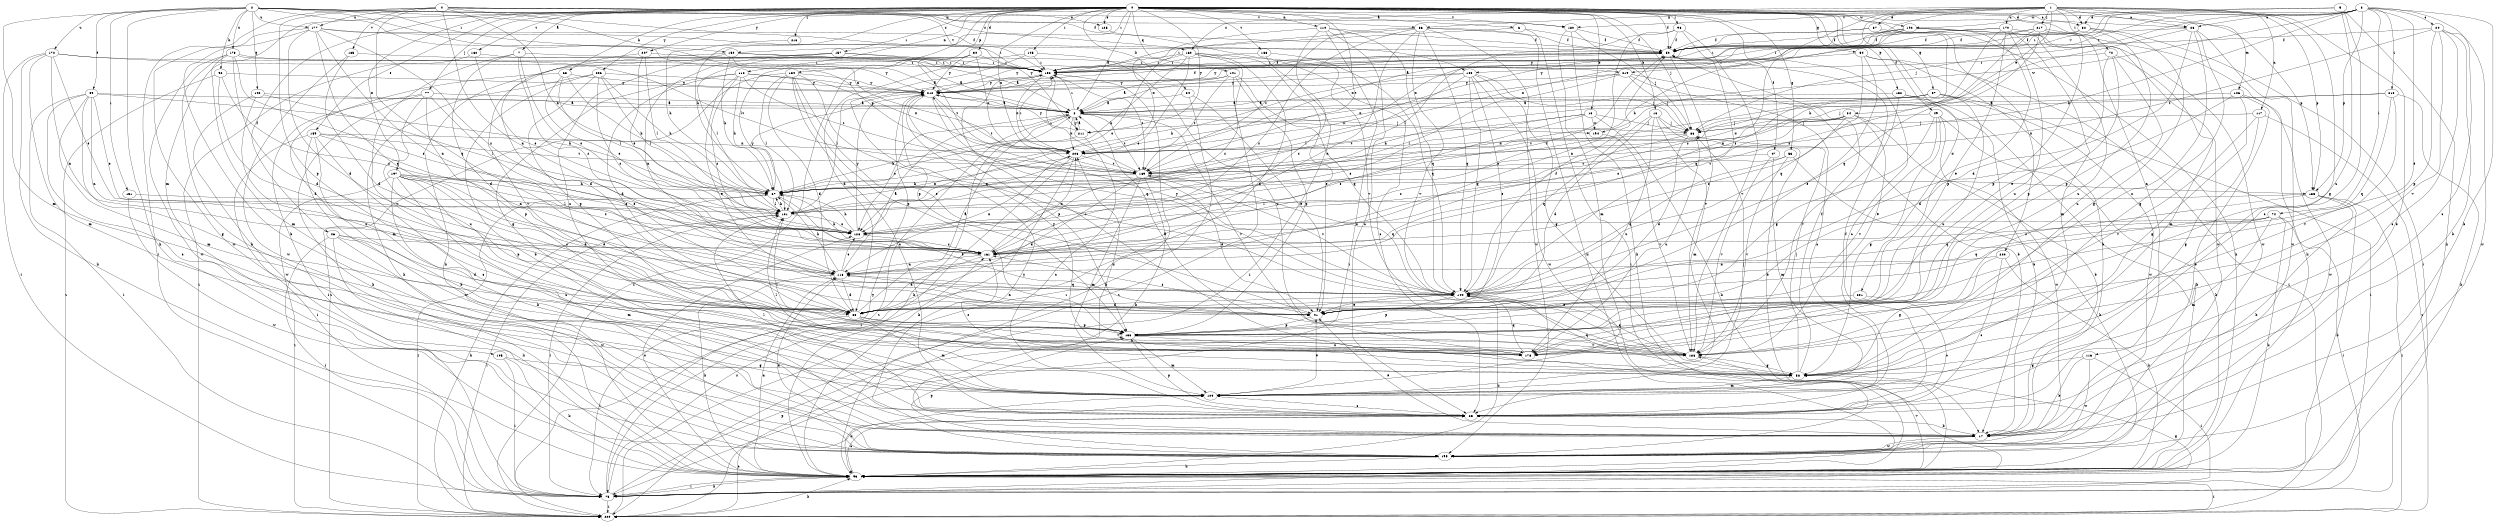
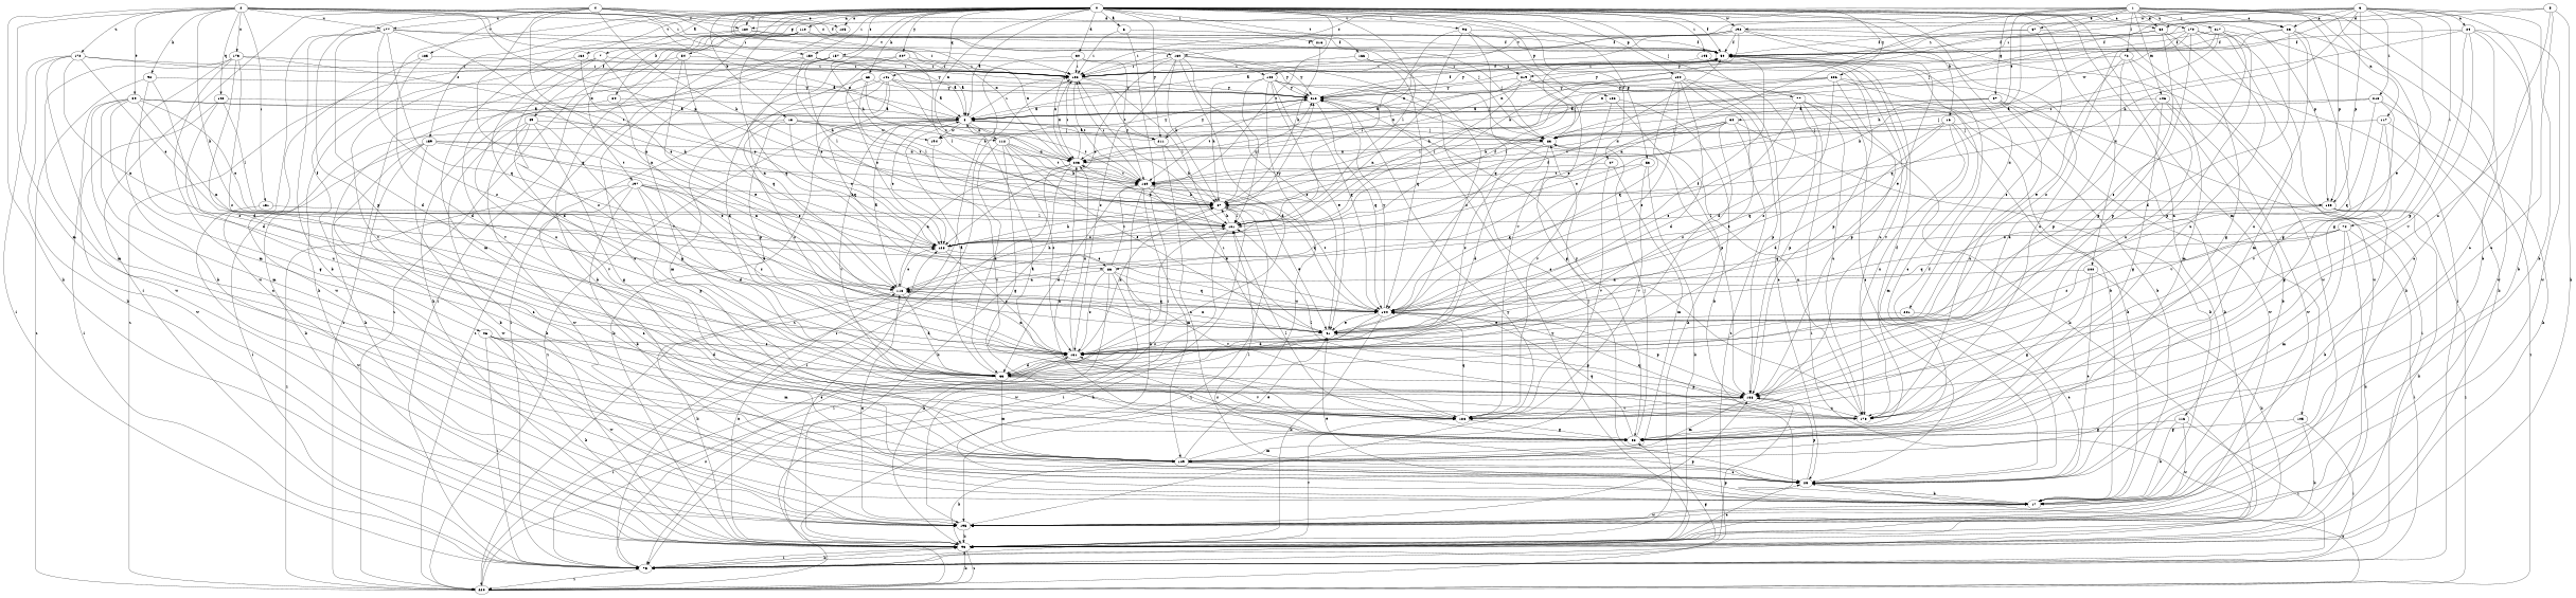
  strict digraph {
    0
    6
    7
    8
    13
    16
    23
    30
    46
    47
    49
    50
    53
    54
    63
    67
    77
    83
    84
    96
    101
    105
    110
    112
    116
    125
    132
    134
    135
    141
    145
    150
    157
    159
    162
    166
    169
    180
    192
    197
    200
    201
    203
    206
    207
    211
    216
    75
    152
    219
    33
    128
    161
    186
    93
    194
    220
    17
    109
    144
    178
    58
    195
    212
    136
    25
    41
    118
    1
    32
    34
    37
    57
    72
    86
    106
    117
    160
    170
    217
    2
    39
    92
    142
    151
    172
    173
    177
    183
    3
    24
    74
    218
    4
    185
    5
    0 -> 6 [label=a]
    0 -> 7 [label=a]
    0 -> 8 [label=a]
    0 -> 13 [label=b]
    0 -> 16 [label=b]
    0 -> 23 [label=c]
    0 -> 30 [label=d]
    0 -> 46 [label=f]
    0 -> 47 [label=f]
    0 -> 49 [label=f]
    0 -> 50 [label=f]
    0 -> 53 [label=g]
    0 -> 54 [label=g]
    0 -> 63 [label=h]
    0 -> 67 [label=h]
    0 -> 77 [label=j]
    0 -> 83 [label=j]
    0 -> 84 [label=k]
    0 -> 96 [label=l]
    0 -> 101 [label=l]
    0 -> 105 [label=m]
    0 -> 110 [label=n]
    0 -> 112 [label=n]
    0 -> 116 [label=n]
    0 -> 125 [label=o]
    0 -> 132 [label=p]
    0 -> 134 [label=p]
    0 -> 135 [label=p]
    0 -> 141 [label=q]
    0 -> 145 [label=r]
    0 -> 150 [label=r]
    0 -> 157 [label=s]
    0 -> 159 [label=s]
    0 -> 162 [label=t]
    0 -> 166 [label=t]
    0 -> 169 [label=t]
    0 -> 180 [label=v]
    0 -> 192 [label=w]
    0 -> 197 [label=x]
    0 -> 200 [label=x]
    0 -> 201 [label=x]
    0 -> 203 [label=x]
    0 -> 206 [label=y]
    0 -> 207 [label=y]
    0 -> 211 [label=y]
    0 -> 216 [label=z]
    6 -> 50 [label=f]
    6 -> 75 [label=i]
    6 -> 152 [label=r]
    7 -> 219 [label=z]
    7 -> 33 [label=d]
    7 -> 128 [label=o]
    7 -> 161 [label=s]
    7 -> 186 [label=v]
    8 -> 83 [label=j]
    8 -> 169 [label=t]
-   8 -> 203 [label=x]
+   8 -> 112 [label=x]
    8 -> 211 [label=y]
    8 -> 152 [label=r]
    8 -> 128 [label=o]
    8 -> 186 [label=v]
    8 -> 93 [label=k]
    8 -> 194 [label=w]
    8 -> 220 [label=z]
    13 -> 83 [label=j]
    13 -> 169 [label=t]
    13 -> 128 [label=o]
    13 -> 161 [label=s]
    13 -> 93 [label=k]
    13 -> 194 [label=w]
    16 -> 83 [label=j]
    16 -> 33 [label=d]
    16 -> 17 [label=b]
    16 -> 109 [label=m]
    16 -> 144 [label=q]
    16 -> 178 [label=u]
    23 -> 50 [label=f]
    23 -> 67 [label=h]
    23 -> 33 [label=d]
    23 -> 178 [label=u]
    23 -> 58 [label=g]
    23 -> 195 [label=w]
    30 -> 169 [label=t]
    30 -> 203 [label=x]
    30 -> 152 [label=r]
    30 -> 220 [label=z]
    30 -> 212 [label=y]
    46 -> 75 [label=i]
    46 -> 33 [label=d]
    46 -> 161 [label=s]
    46 -> 93 [label=k]
    46 -> 109 [label=m]
    46 -> 195 [label=w]
    47 -> 169 [label=t]
    47 -> 186 [label=v]
    47 -> 109 [label=m]
    49 -> 83 [label=j]
    49 -> 186 [label=v]
    49 -> 93 [label=k]
    49 -> 58 [label=g]
    49 -> 195 [label=w]
    49 -> 136 [label=g]
    50 -> 152 [label=r]
    50 -> 186 [label=v]
    50 -> 212 [label=y]
    50 -> 25 [label=c]
    53 -> 169 [label=t]
    53 -> 186 [label=v]
    53 -> 93 [label=k]
    53 -> 144 [label=q]
    54 -> 152 [label=r]
    54 -> 220 [label=z]
    54 -> 17 [label=b]
    54 -> 144 [label=q]
    54 -> 41 [label=e]
    63 -> 67 [label=h]
    63 -> 101 [label=l]
    63 -> 128 [label=o]
    63 -> 109 [label=m]
    63 -> 212 [label=y]
    67 -> 101 [label=l]
    67 -> 220 [label=z]
    67 -> 212 [label=y]
    67 -> 41 [label=e]
    77 -> 8 [label=a]
    77 -> 75 [label=i]
    77 -> 93 [label=k]
    77 -> 178 [label=u]
    77 -> 136 [label=p]
    77 -> 41 [label=e]
    83 -> 203 [label=x]
    83 -> 33 [label=d]
    83 -> 161 [label=s]
    83 -> 178 [label=u]
    84 -> 8 [label=a]
    84 -> 93 [label=k]
    84 -> 41 [label=e]
    96 -> 50 [label=f]
    96 -> 101 [label=l]
    96 -> 186 [label=v]
    96 -> 144 [label=q]
    96 -> 118 [label=n]
    101 -> 67 [label=h]
    101 -> 203 [label=x]
    101 -> 75 [label=i]
    101 -> 128 [label=o]
    105 -> 75 [label=i]
    105 -> 93 [label=k]
    105 -> 58 [label=g]
    110 -> 50 [label=f]
    110 -> 203 [label=x]
    110 -> 75 [label=i]
    110 -> 220 [label=z]
    110 -> 144 [label=q]
    110 -> 25 [label=c]
    112 -> 67 [label=h]
    112 -> 169 [label=t]
    112 -> 203 [label=x]
    112 -> 33 [label=d]
    112 -> 161 [label=s]
    112 -> 58 [label=g]
    112 -> 212 [label=y]
    112 -> 41 [label=e]
    116 -> 75 [label=i]
    116 -> 17 [label=b]
    116 -> 58 [label=g]
    116 -> 195 [label=w]
    125 -> 186 [label=v]
    132 -> 8 [label=a]
    132 -> 186 [label=v]
    132 -> 93 [label=k]
    132 -> 17 [label=b]
    134 -> 101 [label=l]
    134 -> 33 [label=d]
    134 -> 220 [label=z]
    134 -> 144 [label=q]
    134 -> 212 [label=y]
    134 -> 136 [label=p]
    134 -> 25 [label=c]
    134 -> 41 [label=e]
    135 -> 101 [label=l]
    135 -> 93 [label=k]
    135 -> 220 [label=z]
    135 -> 17 [label=b]
    135 -> 144 [label=q]
    141 -> 8 [label=a]
    141 -> 169 [label=t]
+   141 -> 75 [label=i]
    141 -> 220 [label=z]
    141 -> 144 [label=q]
    141 -> 212 [label=y]
    141 -> 136 [label=p]
    145 -> 152 [label=r]
    145 -> 33 [label=d]
    145 -> 178 [label=u]
    145 -> 136 [label=p]
    150 -> 8 [label=a]
    150 -> 67 [label=h]
    150 -> 152 [label=r]
    150 -> 186 [label=v]
    150 -> 178 [label=u]
    150 -> 212 [label=y]
    157 -> 8 [label=a]
    157 -> 101 [label=l]
    157 -> 152 [label=r]
    157 -> 93 [label=k]
    157 -> 118 [label=n]
    159 -> 169 [label=t]
    159 -> 203 [label=x]
    159 -> 75 [label=i]
    159 -> 17 [label=b]
    159 -> 195 [label=w]
    159 -> 25 [label=c]
    159 -> 118 [label=n]
    162 -> 152 [label=r]
    162 -> 128 [label=o]
    162 -> 220 [label=z]
    166 -> 152 [label=r]
    166 -> 161 [label=s]
    166 -> 144 [label=q]
    169 -> 67 [label=h]
    169 -> 152 [label=r]
    169 -> 33 [label=d]
    169 -> 17 [label=b]
    169 -> 109 [label=m]
    169 -> 144 [label=q]
    169 -> 41 [label=e]
    180 -> 50 [label=f]
    180 -> 83 [label=j]
    180 -> 93 [label=k]
    180 -> 109 [label=m]
    192 -> 8 [label=a]
    192 -> 50 [label=f]
    192 -> 67 [label=h]
    192 -> 203 [label=x]
    192 -> 152 [label=r]
    192 -> 178 [label=u]
    192 -> 195 [label=w]
    192 -> 41 [label=e]
    197 -> 67 [label=h]
    197 -> 33 [label=d]
    197 -> 128 [label=o]
    197 -> 161 [label=s]
    197 -> 220 [label=z]
    197 -> 17 [label=b]
    197 -> 136 [label=p]
    197 -> 25 [label=c]
    197 -> 41 [label=e]
    200 -> 93 [label=k]
    200 -> 58 [label=g]
    200 -> 25 [label=c]
    200 -> 118 [label=n]
    201 -> 25 [label=c]
    201 -> 41 [label=e]
    203 -> 169 [label=t]
    203 -> 75 [label=i]
    203 -> 152 [label=r]
    203 -> 93 [label=k]
    203 -> 118 [label=n]
    206 -> 67 [label=h]
    206 -> 101 [label=l]
    206 -> 161 [label=s]
    206 -> 93 [label=k]
    206 -> 17 [label=b]
    206 -> 212 [label=y]
    206 -> 136 [label=p]
    207 -> 101 [label=l]
    207 -> 152 [label=r]
    207 -> 33 [label=d]
    207 -> 128 [label=o]
    211 -> 8 [label=a]
    211 -> 67 [label=h]
    211 -> 212 [label=y]
    211 -> 25 [label=c]
    216 -> 67 [label=h]
    75 -> 161 [label=s]
    75 -> 93 [label=k]
    75 -> 220 [label=z]
    75 -> 58 [label=g]
    75 -> 212 [label=y]
    75 -> 136 [label=p]
    152 -> 50 [label=f]
    152 -> 101 [label=l]
    152 -> 169 [label=t]
    152 -> 203 [label=x]
    152 -> 212 [label=y]
    219 -> 83 [label=j]
    219 -> 101 [label=l]
    219 -> 203 [label=x]
    219 -> 17 [label=b]
    219 -> 212 [label=y]
    219 -> 25 [label=c]
    33 -> 8 [label=a]
    33 -> 75 [label=i]
    33 -> 186 [label=v]
    33 -> 109 [label=m]
    33 -> 136 [label=p]
    128 -> 50 [label=f]
    128 -> 67 [label=h]
    128 -> 161 [label=s]
    128 -> 212 [label=y]
    161 -> 67 [label=h]
    161 -> 203 [label=x]
    161 -> 33 [label=d]
    161 -> 118 [label=n]
    186 -> 8 [label=a]
    186 -> 144 [label=q]
    186 -> 58 [label=g]
    93 -> 75 [label=i]
    93 -> 128 [label=o]
    93 -> 186 [label=v]
    93 -> 220 [label=z]
    93 -> 25 [label=c]
    93 -> 118 [label=n]
    194 -> 186 [label=v]
    220 -> 67 [label=h]
    220 -> 101 [label=l]
    220 -> 152 [label=r]
    220 -> 93 [label=k]
    220 -> 25 [label=c]
    17 -> 195 [label=w]
    17 -> 41 [label=e]
    109 -> 83 [label=j]
    109 -> 93 [label=k]
    109 -> 25 [label=c]
    109 -> 41 [label=e]
    144 -> 50 [label=f]
    144 -> 169 [label=t]
    144 -> 33 [label=d]
    144 -> 93 [label=k]
    144 -> 212 [label=y]
    144 -> 136 [label=p]
    144 -> 41 [label=e]
    178 -> 101 [label=l]
    178 -> 152 [label=r]
    178 -> 144 [label=q]
    178 -> 212 [label=y]
    58 -> 50 [label=f]
    58 -> 83 [label=j]
    58 -> 101 [label=l]
    58 -> 203 [label=x]
    58 -> 161 [label=s]
    58 -> 109 [label=m]
    58 -> 144 [label=q]
    195 -> 93 [label=k]
    195 -> 212 [label=y]
    195 -> 136 [label=p]
    195 -> 118 [label=n]
    212 -> 8 [label=a]
    212 -> 50 [label=f]
    212 -> 169 [label=t]
    212 -> 144 [label=q]
    212 -> 136 [label=p]
    136 -> 186 [label=v]
    136 -> 109 [label=m]
    136 -> 178 [label=u]
    25 -> 50 [label=f]
    25 -> 101 [label=l]
    25 -> 17 [label=b]
    25 -> 136 [label=p]
    41 -> 161 [label=s]
    41 -> 136 [label=p]
    41 -> 118 [label=n]
    118 -> 8 [label=a]
    118 -> 67 [label=h]
    118 -> 33 [label=d]
    118 -> 128 [label=o]
    118 -> 93 [label=k]
    118 -> 144 [label=q]
    1 -> 23 [label=c]
    1 -> 135 [label=p]
    1 -> 180 [label=v]
    1 -> 211 [label=y]
    1 -> 17 [label=b]
    1 -> 58 [label=g]
    1 -> 118 [label=n]
    1 -> 32 [label=d]
    1 -> 34 [label=e]
    1 -> 37 [label=e]
    1 -> 57 [label=g]
    1 -> 72 [label=i]
    1 -> 86 [label=k]
    1 -> 106 [label=m]
    1 -> 117 [label=n]
    1 -> 160 [label=s]
    1 -> 170 [label=u]
    1 -> 217 [label=z]
    32 -> 50 [label=f]
    32 -> 75 [label=i]
    32 -> 152 [label=r]
    32 -> 58 [label=g]
    32 -> 136 [label=p]
    34 -> 83 [label=j]
    34 -> 169 [label=t]
    34 -> 203 [label=x]
    34 -> 128 [label=o]
    34 -> 161 [label=s]
    34 -> 17 [label=b]
    34 -> 41 [label=e]
    37 -> 50 [label=f]
    37 -> 161 [label=s]
    37 -> 93 [label=k]
    37 -> 212 [label=y]
    57 -> 8 [label=a]
    57 -> 67 [label=h]
    57 -> 75 [label=i]
    57 -> 128 [label=o]
    57 -> 178 [label=u]
    57 -> 195 [label=w]
    72 -> 152 [label=r]
    72 -> 109 [label=m]
    72 -> 178 [label=u]
    72 -> 136 [label=p]
    72 -> 41 [label=e]
    86 -> 50 [label=f]
    86 -> 169 [label=t]
-   86 -> 128 [label=o]
+   128 -> 86 [label=o]
    86 -> 161 [label=s]
    86 -> 186 [label=v]
    86 -> 93 [label=k]
    86 -> 144 [label=q]
    86 -> 195 [label=w]
    86 -> 118 [label=n]
    106 -> 8 [label=a]
    106 -> 33 [label=d]
    106 -> 17 [label=b]
    106 -> 58 [label=g]
    106 -> 195 [label=w]
    117 -> 83 [label=j]
    117 -> 186 [label=v]
    117 -> 220 [label=z]
    117 -> 58 [label=g]
    160 -> 67 [label=h]
    160 -> 152 [label=r]
    160 -> 33 [label=d]
    160 -> 128 [label=o]
    160 -> 161 [label=s]
    160 -> 212 [label=y]
    160 -> 25 [label=c]
    160 -> 41 [label=e]
    170 -> 50 [label=f]
    170 -> 203 [label=x]
    170 -> 161 [label=s]
    170 -> 109 [label=m]
    170 -> 178 [label=u]
    170 -> 195 [label=w]
    170 -> 136 [label=p]
    217 -> 50 [label=f]
    217 -> 203 [label=x]
    217 -> 161 [label=s]
    217 -> 93 [label=k]
    217 -> 144 [label=q]
    217 -> 136 [label=p]
    2 -> 135 [label=p]
    2 -> 150 [label=r]
    2 -> 180 [label=v]
    2 -> 203 [label=x]
    2 -> 211 [label=y]
    2 -> 93 [label=k]
    2 -> 109 [label=m]
    2 -> 86 [label=k]
    2 -> 39 [label=e]
    2 -> 92 [label=k]
    2 -> 142 [label=q]
    2 -> 151 [label=r]
    2 -> 172 [label=u]
    2 -> 173 [label=u]
    2 -> 177 [label=u]
    2 -> 183 [label=v]
    39 -> 8 [label=a]
    39 -> 67 [label=h]
    39 -> 75 [label=i]
    39 -> 128 [label=o]
    39 -> 109 [label=m]
    39 -> 58 [label=g]
    39 -> 25 [label=c]
    39 -> 118 [label=n]
    92 -> 33 [label=d]
    92 -> 161 [label=s]
    92 -> 220 [label=z]
    92 -> 212 [label=y]
    142 -> 8 [label=a]
    142 -> 101 [label=l]
    142 -> 178 [label=u]
    142 -> 195 [label=w]
    151 -> 101 [label=l]
    151 -> 195 [label=w]
    172 -> 8 [label=a]
    172 -> 75 [label=i]
    172 -> 152 [label=r]
    172 -> 128 [label=o]
    172 -> 93 [label=k]
    172 -> 109 [label=m]
    172 -> 118 [label=n]
    173 -> 169 [label=t]
    173 -> 152 [label=r]
    173 -> 33 [label=d]
    173 -> 161 [label=s]
    173 -> 17 [label=b]
    173 -> 109 [label=m]
    173 -> 195 [label=w]
    177 -> 50 [label=f]
    177 -> 152 [label=r]
    177 -> 33 [label=d]
    177 -> 161 [label=s]
    177 -> 17 [label=b]
    177 -> 144 [label=q]
    177 -> 195 [label=w]
    177 -> 118 [label=n]
    183 -> 67 [label=h]
    183 -> 83 [label=j]
    183 -> 101 [label=l]
    183 -> 144 [label=q]
    183 -> 58 [label=g]
    183 -> 195 [label=w]
    183 -> 212 [label=y]
    183 -> 41 [label=e]
    3 -> 23 [label=c]
    3 -> 67 [label=h]
    3 -> 83 [label=j]
    3 -> 135 [label=p]
    3 -> 192 [label=w]
    3 -> 219 [label=z]
    3 -> 194 [label=w]
    3 -> 17 [label=b]
    3 -> 25 [label=c]
    3 -> 41 [label=e]
    3 -> 183 [label=v]
    3 -> 24 [label=c]
    3 -> 74 [label=i]
    3 -> 218 [label=z]
    24 -> 50 [label=f]
    24 -> 169 [label=t]
    24 -> 186 [label=v]
    24 -> 17 [label=b]
    24 -> 195 [label=w]
    24 -> 136 [label=p]
    24 -> 25 [label=c]
    74 -> 75 [label=i]
    74 -> 128 [label=o]
    74 -> 161 [label=s]
    74 -> 93 [label=k]
    74 -> 109 [label=m]
    74 -> 144 [label=q]
    218 -> 8 [label=a]
    218 -> 83 [label=j]
    218 -> 186 [label=v]
    218 -> 93 [label=k]
    218 -> 144 [label=q]
    4 -> 50 [label=f]
    4 -> 67 [label=h]
    4 -> 125 [label=o]
    4 -> 75 [label=i]
    4 -> 152 [label=r]
    4 -> 144 [label=q]
    4 -> 136 [label=p]
    4 -> 118 [label=n]
    4 -> 32 [label=d]
    4 -> 160 [label=s]
    4 -> 177 [label=u]
    4 -> 185 [label=v]
    185 -> 152 [label=r]
    185 -> 33 [label=d]
    185 -> 195 [label=w]
    5 -> 152 [label=r]
    5 -> 93 [label=k]
    5 -> 178 [label=u]
    5 -> 25 [label=c]
    5 -> 32 [label=d]
  }
